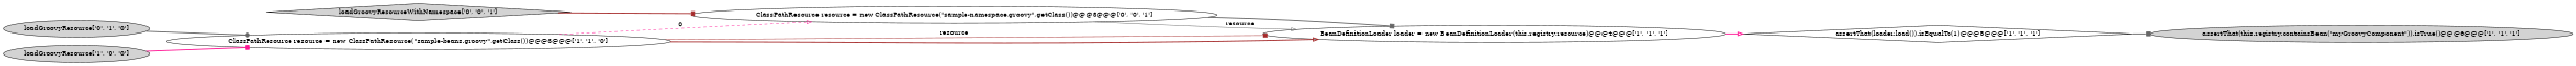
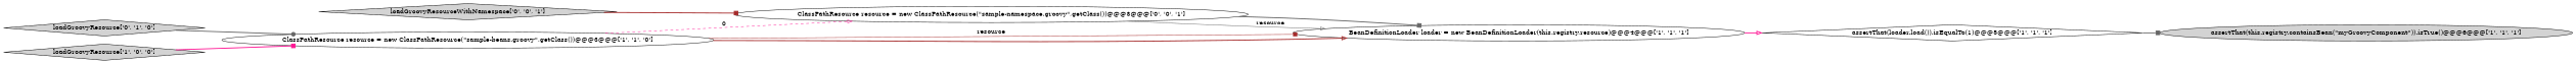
  digraph {
    rankdir=LR
    node [fillcolor=white shape=ellipse style=filled]
    edge [arrowhead=box color=gray40 style=bold]
    n1 [label="BeanDefinitionLoader loader = new BeanDefinitionLoader(this.registry,resource)@@@4@@@['1', '1', '1']"]
    n2 [label="assertThat(loader.load()).isEqualTo(1)@@@5@@@['1', '1', '1']" shape=diamond]
    n3 [fillcolor=lightgray label="assertThat(this.registry.containsBean(\"myGroovyComponent\")).isTrue()@@@6@@@['1', '1', '1']"]
-   n4 [fillcolor=lightgray label="loadGroovyResource['0', '1', '0']"]
+   n4 [fillcolor=lightgray label="loadGroovyResource['0', '1', '0']" shape=diamond]
    n5 [label="ClassPathResource resource = new ClassPathResource(\"sample-beans.groovy\",getClass())@@@3@@@['1', '1', '0']"]
    n6 [label="ClassPathResource resource = new ClassPathResource(\"sample-namespace.groovy\",getClass())@@@3@@@['0', '0', '1']"]
    n7 [fillcolor=lightgray label="loadGroovyResourceWithNamespace['0', '0', '1']" shape=diamond]
-   n8 [fillcolor=lightgray label="loadGroovyResource['1', '0', '0']"]
+   n8 [fillcolor=lightgray label="loadGroovyResource['1', '0', '0']" shape=diamond]
    n1 -> n2 [arrowhead=onormal color=deeppink]
    n2 -> n3
    n4 -> n5 [arrowhead=dot]
    n5 -> n1 [color=brown label=resource style=solid]
    n5 -> n1 [arrowhead=onormal color=brown]
    n5 -> n6 [arrowhead=onormal color=deeppink label=0 style=dashed]
    n6 -> n1
    n6 -> n1 [arrowhead=onormal label=resource style=solid]
    n7 -> n6 [color=brown]
    n8 -> n5 [color=deeppink]
  }
